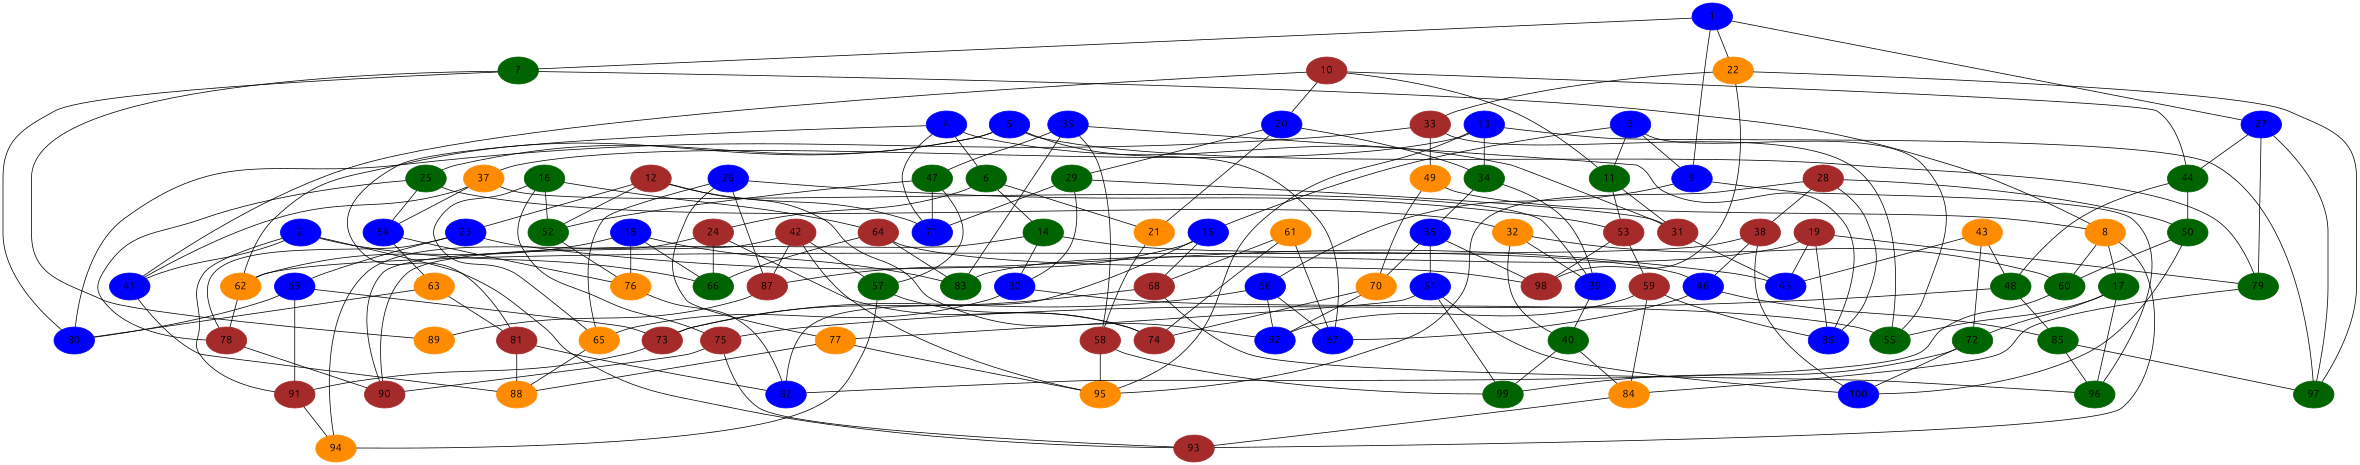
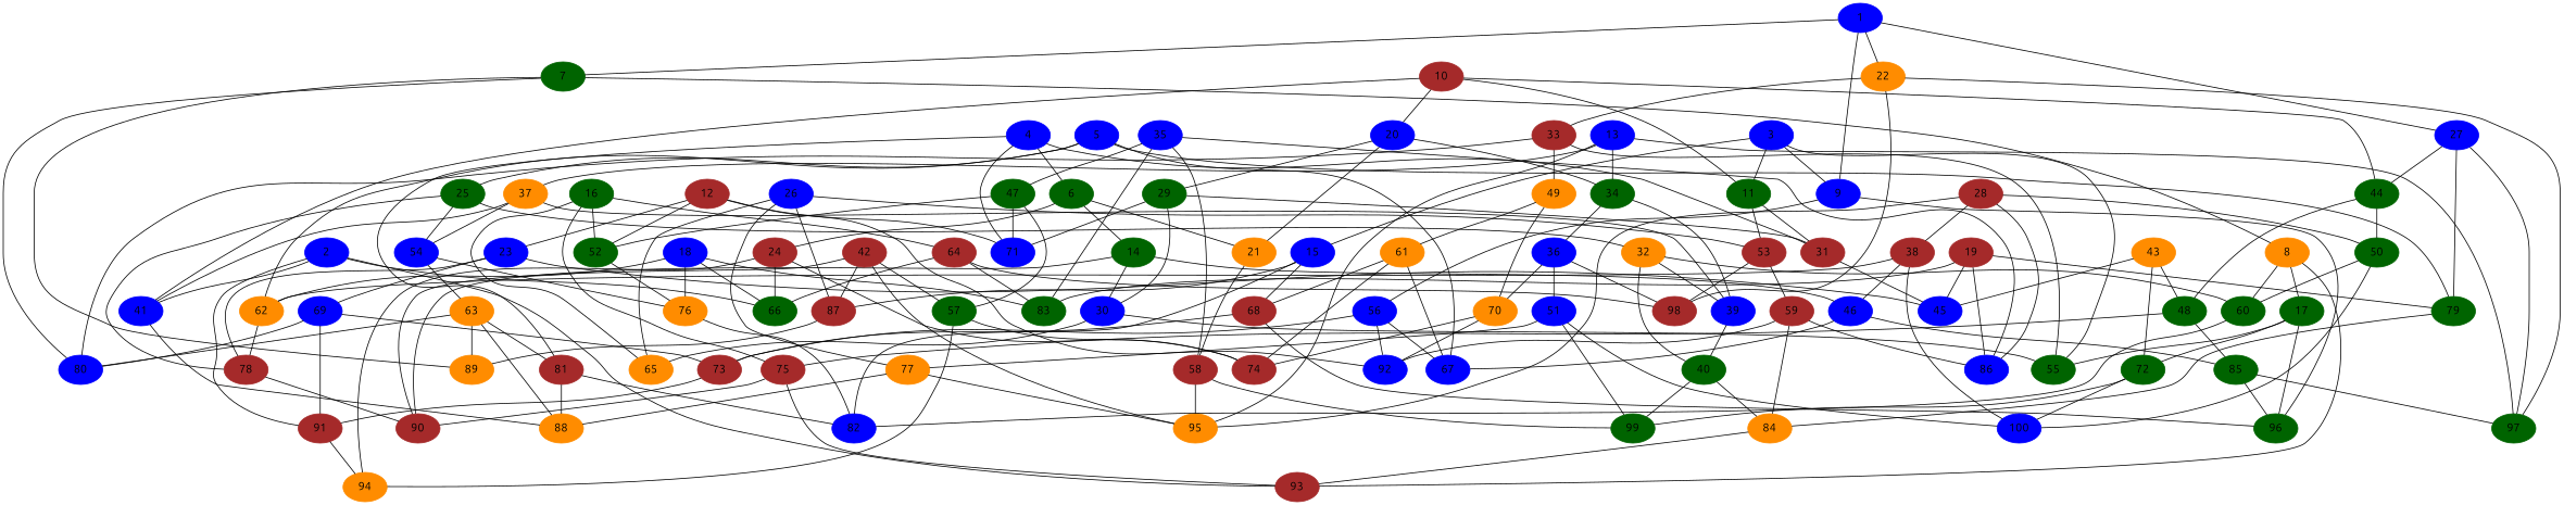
  graph {
    fontname=Ubuntu
    node [color=blue fontname=Ubuntu style=filled]
    edge [fontname=Ubuntu]
    7 [color=darkgreen]
    1
    9
    22 [color=darkorange]
    27
    8 [color=darkorange]
    80
    89 [color=darkorange]
    56
    96 [color=darkgreen]
    97 [color=darkgreen]
    33 [color=brown]
    98 [color=brown]
    79 [color=darkgreen]
    44 [color=darkgreen]
    2
    41
    66 [color=darkgreen]
    91 [color=brown]
    93 [color=brown]
    88 [color=darkorange]
    94 [color=darkorange]
    3
    11 [color=darkgreen]
    15
    55 [color=darkgreen]
    31 [color=brown]
    53 [color=brown]
    68 [color=brown]
    82
    87 [color=brown]
    6 [color=darkgreen]
    4
    71
    81 [color=brown]
    14 [color=darkgreen]
    21 [color=darkorange]
    24 [color=brown]
    45
    25 [color=darkgreen]
    5
    62 [color=darkorange]
    67
    78 [color=brown]
    32 [color=darkorange]
    54
    84 [color=darkorange]
    30
    46
    90 [color=brown]
    58 [color=brown]
    74 [color=brown]
    17 [color=darkgreen]
    60 [color=darkgreen]
    72 [color=darkgreen]
    92
    73 [color=brown]
    10 [color=brown]
    20
    34 [color=darkgreen]
    29 [color=darkgreen]
    50 [color=darkgreen]
    48 [color=darkgreen]
    59 [color=brown]
    12 [color=brown]
    23
    52 [color=darkgreen]
    69
    76 [color=darkorange]
    13
    37 [color=darkorange]
    95 [color=darkorange]
    39
    36
    65 [color=darkorange]
    85 [color=darkgreen]
    16 [color=darkgreen]
    64 [color=brown]
    75 [color=brown]
    83 [color=darkgreen]
    100
    99 [color=darkgreen]
    18
    19 [color=brown]
    86
    49 [color=darkorange]
    40 [color=darkgreen]
    63 [color=darkorange]
    26
    77 [color=darkorange]
    28 [color=brown]
    38 [color=brown]
    70 [color=darkorange]
    61 [color=darkorange]
    51
    35
    47 [color=darkgreen]
    57 [color=darkgreen]
    42 [color=brown]
    43 [color=darkorange]
    7 -- 8
    7 -- 80
    7 -- 89
    1 -- 7
    1 -- 9
    1 -- 22
    1 -- 27
    9 -- 56
    9 -- 96
    22 -- 97
    22 -- 33
    22 -- 98
    27 -- 97
    27 -- 79
    27 -- 44
    8 -- 93
    8 -- 17
    8 -- 60
    56 -- 67
    56 -- 92
    56 -- 73
    33 -- 80
    33 -- 55
    33 -- 49
    79 -- 84
    44 -- 50
    44 -- 48
    2 -- 41
    2 -- 66
    2 -- 91
    2 -- 93
    41 -- 88
    91 -- 94
    3 -- 9
    3 -- 11
    3 -- 15
    3 -- 55
    11 -- 31
    11 -- 53
    15 -- 68
    15 -- 82
    15 -- 87
    31 -- 45
    53 -- 98
    53 -- 59
    68 -- 96
    68 -- 73
    87 -- 89
    6 -- 14
    6 -- 21
    6 -- 24
    4 -- 31
    4 -- 6
    4 -- 71
    4 -- 81
    81 -- 88
    81 -- 82
    14 -- 30
    14 -- 46
    14 -- 90
    21 -- 58
    24 -- 66
    24 -- 94
    24 -- 74
    25 -- 78
    25 -- 32
    25 -- 54
    5 -- 79
    5 -- 25
    5 -- 62
    5 -- 67
    62 -- 78
    78 -- 90
    32 -- 60
    32 -- 39
    32 -- 40
    54 -- 76
    54 -- 63
    84 -- 93
    30 -- 55
    30 -- 65
    46 -- 67
    46 -- 85
    58 -- 95
    58 -- 99
    17 -- 96
    17 -- 55
    17 -- 72
    60 -- 82
    72 -- 100
    72 -- 99
    73 -- 91
    10 -- 44
    10 -- 41
    10 -- 11
    10 -- 20
    20 -- 21
    20 -- 34
    20 -- 29
    34 -- 39
    34 -- 36
    29 -- 31
    29 -- 71
    29 -- 30
    50 -- 60
    50 -- 100
    48 -- 85
    48 -- 75
    59 -- 84
    59 -- 92
    59 -- 86
    12 -- 71
    12 -- 92
    12 -- 23
    12 -- 52
    23 -- 45
    23 -- 78
    23 -- 69
    52 -- 76
    69 -- 80
    69 -- 91
    69 -- 73
    76 -- 82
    13 -- 97
    13 -- 34
    13 -- 37
    13 -- 95
    37 -- 41
    37 -- 54
    37 -- 39
    39 -- 40
    36 -- 98
    36 -- 70
    36 -- 51
-   65 -- 88
+   63 -- 88
    85 -- 96
    85 -- 97
    16 -- 52
    16 -- 65
    16 -- 64
    16 -- 75
    64 -- 98
    64 -- 66
    64 -- 83
    75 -- 93
    75 -- 90
    18 -- 66
    18 -- 62
    18 -- 76
    18 -- 83
    19 -- 79
    19 -- 45
    19 -- 83
    19 -- 86
    49 -- 70
-   49 -- 8
+   49 -- 61
    40 -- 84
    40 -- 99
    63 -- 80
+   63 -- 89
    63 -- 81
    26 -- 53
    26 -- 87
    26 -- 65
    26 -- 77
    77 -- 88
    77 -- 95
    28 -- 50
    28 -- 95
    28 -- 86
    28 -- 38
    38 -- 62
    38 -- 46
    38 -- 100
    70 -- 74
    70 -- 92
    61 -- 68
    61 -- 67
    61 -- 74
    51 -- 100
    51 -- 99
    51 -- 77
    35 -- 58
    35 -- 83
    35 -- 86
    35 -- 47
    47 -- 71
    47 -- 52
    47 -- 57
    57 -- 94
    57 -- 74
    42 -- 87
    42 -- 90
    42 -- 95
    42 -- 57
    43 -- 45
    43 -- 72
    43 -- 48
  }
